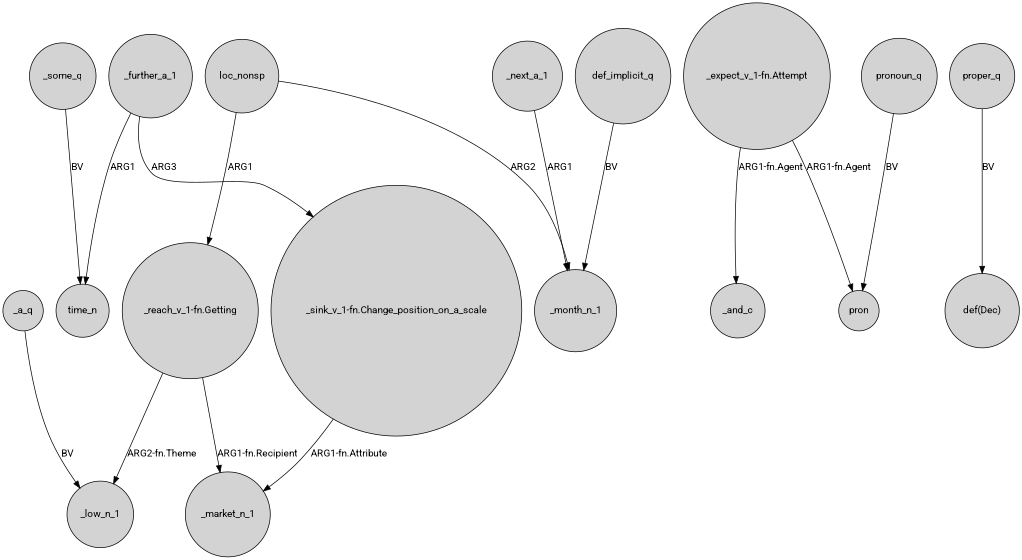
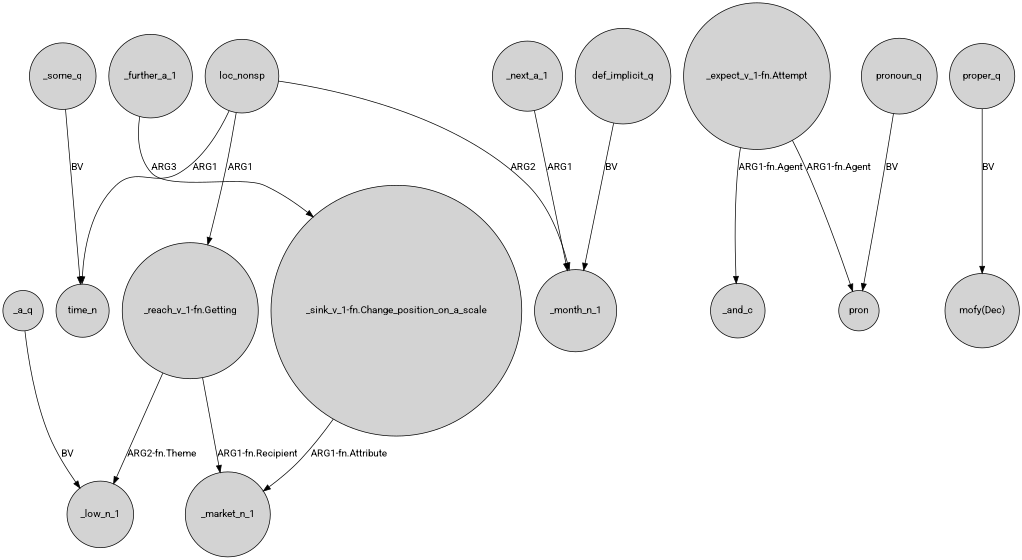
  digraph {
    fontname=Roboto
    node [fontname=Roboto shape=circle style=filled]
    edge [fontname=Roboto]
    _some_q
    time_n
    loc_nonsp
    "_reach_v_1-fn.Getting"
    _month_n_1
    _low_n_1
    _market_n_1
    def_implicit_q
    _next_a_1
    "_sink_v_1-fn.Change_position_on_a_scale"
    "_expect_v_1-fn.Attempt"
    pron
    _and_c
    proper_q
-   "mofy(Dec)" [label="def(Dec)"]
+   "mofy(Dec)"
    pronoun_q
    _a_q
    _further_a_1
    _some_q -> time_n [label=BV]
-   _further_a_1 -> time_n [label=ARG1]
+   loc_nonsp -> time_n [label=ARG1]
    loc_nonsp -> "_reach_v_1-fn.Getting" [label=ARG1]
    loc_nonsp -> _month_n_1 [label=ARG2]
    "_reach_v_1-fn.Getting" -> _low_n_1 [label="ARG2-fn.Theme"]
    "_reach_v_1-fn.Getting" -> _market_n_1 [label="ARG1-fn.Recipient"]
    def_implicit_q -> _month_n_1 [label=BV]
    _next_a_1 -> _month_n_1 [label=ARG1]
    "_sink_v_1-fn.Change_position_on_a_scale" -> _market_n_1 [label="ARG1-fn.Attribute"]
    "_expect_v_1-fn.Attempt" -> pron [label="ARG1-fn.Agent"]
    "_expect_v_1-fn.Attempt" -> _and_c [label="ARG1-fn.Agent"]
    proper_q -> "mofy(Dec)" [label=BV]
    pronoun_q -> pron [label=BV]
    _a_q -> _low_n_1 [label=BV]
    _further_a_1 -> "_sink_v_1-fn.Change_position_on_a_scale" [label=ARG3]
  }
